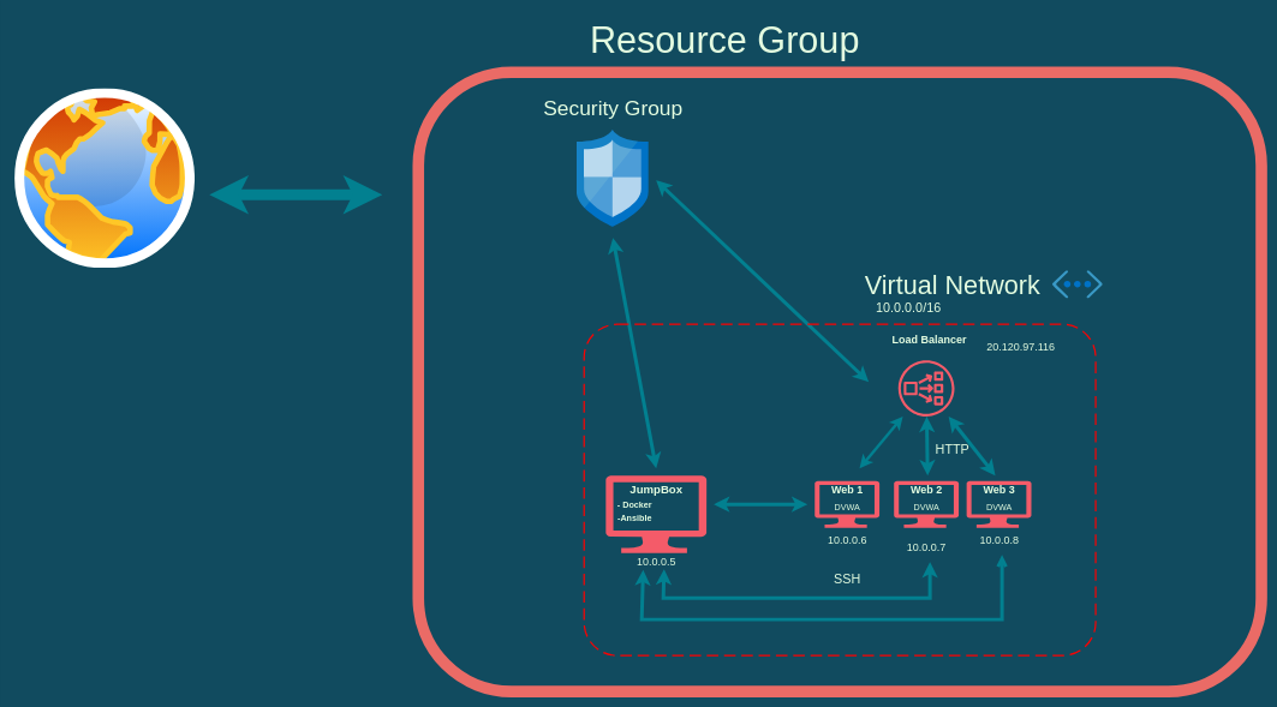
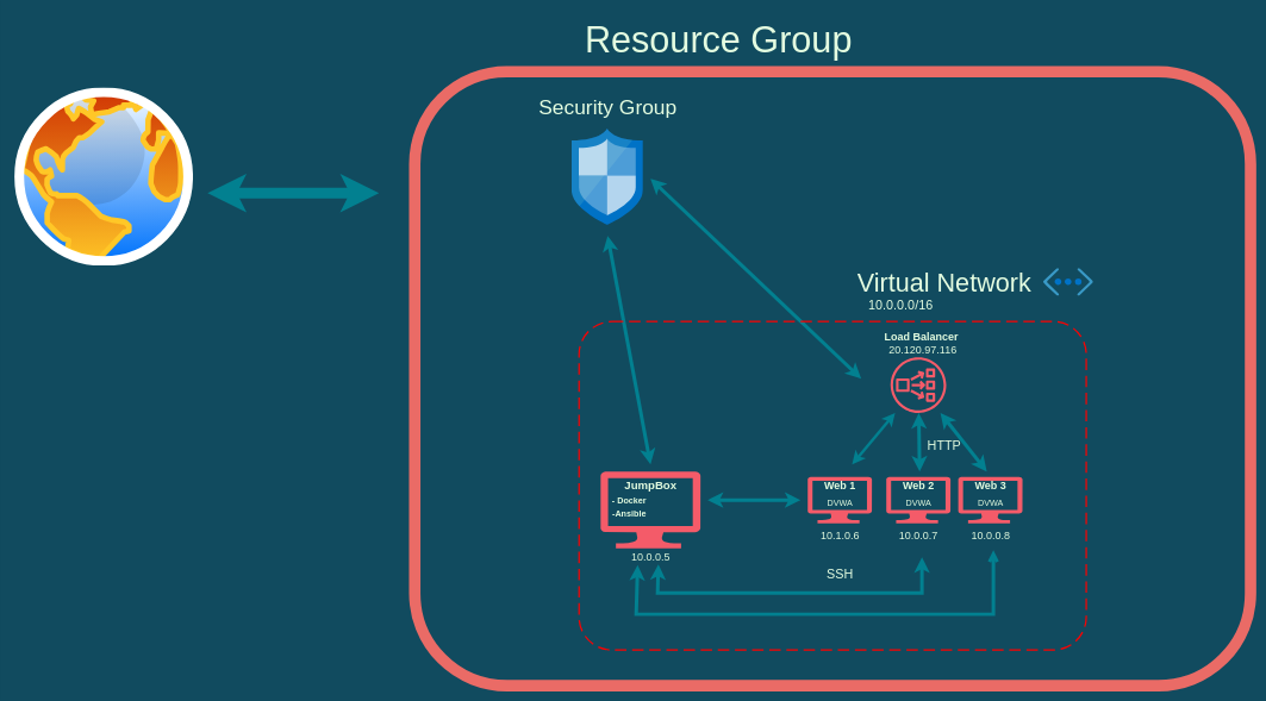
  <mxCell id="0" />
  <mxCell id="1" parent="0" />
  <mxCell id="2" value="" style="verticalLabelPosition=bottom;html=1;verticalAlign=top;align=center;strokeColor=none;fillColor=#F45B69;shape=mxgraph.azure.computer;pointerEvents=1;fontSize=15;fontStyle=1;fontColor=#E4FDE1;rounded=0;" vertex="1" parent="1"><mxGeometry x="1340.76" y="667.5" width="90" height="65" as="geometry" /></mxCell>
  <mxCell id="3" value="" style="verticalLabelPosition=bottom;html=1;verticalAlign=top;align=center;strokeColor=none;fillColor=#F45B69;shape=mxgraph.azure.computer;pointerEvents=1;fontColor=#E4FDE1;rounded=0;" vertex="1" parent="1"><mxGeometry x="1240" y="667.5" width="90" height="65" as="geometry" /></mxCell>
  <mxCell id="4" value="" style="verticalLabelPosition=bottom;html=1;verticalAlign=top;align=center;strokeColor=none;fillColor=#F45B69;shape=mxgraph.azure.computer;pointerEvents=1;fontColor=#E4FDE1;rounded=0;" vertex="1" parent="1"><mxGeometry x="1130" y="667.5" width="90" height="65" as="geometry" /></mxCell>
  <mxCell id="5" value="" style="verticalLabelPosition=bottom;html=1;verticalAlign=top;align=center;strokeColor=none;fillColor=#F45B69;shape=mxgraph.azure.computer;pointerEvents=1;fontColor=#E4FDE1;rounded=0;" vertex="1" parent="1"><mxGeometry x="840" y="660" width="140" height="107.5" as="geometry" /></mxCell>
  <mxCell id="6" value="" style="aspect=fixed;perimeter=ellipsePerimeter;html=1;align=center;shadow=0;dashed=0;spacingTop=3;image;image=img/lib/active_directory/internet_globe.svg;labelBackgroundColor=#114B5F;fillColor=#F45B69;strokeColor=#028090;fontColor=#E4FDE1;rounded=0;" vertex="1" parent="1"><mxGeometry x="20" y="122.5" width="250" height="250" as="geometry" /></mxCell>
  <mxCell id="7" value="Web 2" style="text;html=1;resizable=0;autosize=1;align=center;verticalAlign=middle;points=[];fillColor=none;strokeColor=none;rounded=0;fontSize=15;fontStyle=1;fontColor=#E4FDE1;" vertex="1" parent="1"><mxGeometry x="1255" y="670" width="60" height="20" as="geometry" /></mxCell>
  <mxCell id="8" value="Web 3" style="text;html=1;resizable=0;autosize=1;align=center;verticalAlign=middle;points=[];fillColor=none;strokeColor=none;rounded=0;fontSize=15;fontStyle=1;fontColor=#E4FDE1;" vertex="1" parent="1"><mxGeometry x="1355.76" y="670" width="60" height="20" as="geometry" /></mxCell>
  <mxCell id="9" value="" style="sketch=0;outlineConnect=0;fontColor=#E4FDE1;fillColor=#F45B69;strokeColor=none;dashed=0;verticalLabelPosition=bottom;verticalAlign=top;align=center;html=1;fontSize=12;fontStyle=0;aspect=fixed;pointerEvents=1;shape=mxgraph.aws4.network_load_balancer;rounded=0;" vertex="1" parent="1"><mxGeometry x="1246" y="500" width="78" height="78" as="geometry" /></mxCell>
  <mxCell id="10" value="" style="endArrow=classic;startArrow=classic;html=1;rounded=0;labelBackgroundColor=#114B5F;strokeColor=#028090;fontColor=#E4FDE1;strokeWidth=4;" edge="1" parent="1" target="9"><mxGeometry width="50" height="50" relative="1" as="geometry"><mxPoint x="1192.28" y="650" as="sourcePoint" /><mxPoint x="1242.28" y="590" as="targetPoint" /></mxGeometry></mxCell>
  <mxCell id="11" value="" style="endArrow=classic;startArrow=classic;html=1;rounded=0;labelBackgroundColor=#114B5F;strokeColor=#028090;fontColor=#E4FDE1;strokeWidth=5;" edge="1" parent="1" target="9"><mxGeometry width="50" height="50" relative="1" as="geometry"><mxPoint x="1286.78" y="660" as="sourcePoint" /><mxPoint x="1287.28" y="590" as="targetPoint" /></mxGeometry></mxCell>
  <mxCell id="12" value="" style="endArrow=classic;startArrow=classic;html=1;rounded=0;labelBackgroundColor=#114B5F;strokeColor=#028090;fontColor=#E4FDE1;strokeWidth=5;" edge="1" parent="1" target="9"><mxGeometry width="50" height="50" relative="1" as="geometry"><mxPoint x="1380.76" y="660" as="sourcePoint" /><mxPoint x="1360.76" y="580" as="targetPoint" /></mxGeometry></mxCell>
  <mxCell id="13" value="" style="endArrow=classic;startArrow=classic;html=1;rounded=0;labelBackgroundColor=#114B5F;strokeColor=#028090;fontColor=#E4FDE1;strokeWidth=5;" edge="1" parent="1"><mxGeometry width="50" height="50" relative="1" as="geometry"><mxPoint x="1120" y="700" as="sourcePoint" /><mxPoint x="990" y="700" as="targetPoint" /></mxGeometry></mxCell>
  <mxCell id="14" value="" style="endArrow=classic;startArrow=classic;html=1;rounded=0;labelBackgroundColor=#114B5F;strokeColor=#028090;fontColor=#E4FDE1;strokeWidth=5;exitX=0.657;exitY=1;exitDx=0;exitDy=0;exitPerimeter=0;" edge="1" parent="1" source="23"><mxGeometry width="50" height="50" relative="1" as="geometry"><mxPoint x="920" y="810" as="sourcePoint" /><mxPoint x="1290" y="780" as="targetPoint" /><Array as="points"><mxPoint x="920" y="830" /><mxPoint x="1030" y="830" /><mxPoint x="1040" y="830" /><mxPoint x="1290" y="830" /></Array></mxGeometry></mxCell>
  <mxCell id="15" value="" style="endArrow=open;startArrow=classic;html=1;rounded=0;labelBackgroundColor=#114B5F;strokeColor=#028090;fontColor=#E4FDE1;strokeWidth=5;exitX=0.243;exitY=1.05;exitDx=0;exitDy=0;exitPerimeter=0;entryX=0.561;entryY=1.5;entryDx=0;entryDy=0;entryPerimeter=0;" edge="1" parent="1" source="23" target="25"><mxGeometry width="50" height="50" relative="1" as="geometry"><mxPoint x="890" y="820" as="sourcePoint" /><mxPoint x="1390" y="800" as="targetPoint" /><Array as="points"><mxPoint x="890" y="860" /><mxPoint x="1390" y="860" /></Array></mxGeometry></mxCell>
  <mxCell id="16" value="JumpBox" style="text;html=1;resizable=0;autosize=1;align=center;verticalAlign=middle;points=[];fillColor=none;strokeColor=none;rounded=0;fontStyle=1;fontSize=16;fontColor=#E4FDE1;" vertex="1" parent="1"><mxGeometry x="865" y="670" width="90" height="20" as="geometry" /></mxCell>
  <mxCell id="17" value="&lt;font style=&quot;font-size: 12px&quot;&gt;&lt;b&gt;- Docker&lt;br&gt;&lt;/b&gt;&lt;/font&gt;" style="text;html=1;resizable=0;autosize=1;align=center;verticalAlign=middle;points=[];fillColor=none;strokeColor=none;rounded=0;fontSize=16;fontColor=#E4FDE1;" vertex="1" parent="1"><mxGeometry x="850" y="685" width="60" height="30" as="geometry" /></mxCell>
  <mxCell id="18" value="&lt;b&gt;-Ansible&lt;/b&gt;" style="text;html=1;resizable=0;autosize=1;align=center;verticalAlign=middle;points=[];fillColor=none;strokeColor=none;rounded=0;fontSize=12;fontColor=#E4FDE1;" vertex="1" parent="1"><mxGeometry x="850" y="710" width="60" height="20" as="geometry" /></mxCell>
  <mxCell id="19" value="Web 1" style="text;html=1;resizable=0;autosize=1;align=center;verticalAlign=middle;points=[];fillColor=none;strokeColor=none;rounded=0;fontSize=15;fontStyle=1;fontColor=#E4FDE1;" vertex="1" parent="1"><mxGeometry x="1145" y="670" width="60" height="20" as="geometry" /></mxCell>
  <mxCell id="20" value="DVWA" style="text;html=1;resizable=0;autosize=1;align=center;verticalAlign=middle;points=[];fillColor=none;strokeColor=none;rounded=0;fontSize=12;fontColor=#E4FDE1;" vertex="1" parent="1"><mxGeometry x="1260" y="695" width="50" height="20" as="geometry" /></mxCell>
  <mxCell id="21" value="DVWA" style="text;html=1;resizable=0;autosize=1;align=center;verticalAlign=middle;points=[];fillColor=none;strokeColor=none;rounded=0;fontSize=12;fontColor=#E4FDE1;" vertex="1" parent="1"><mxGeometry x="1360.76" y="695" width="50" height="20" as="geometry" /></mxCell>
  <mxCell id="22" value="DVWA" style="text;html=1;resizable=0;autosize=1;align=center;verticalAlign=middle;points=[];fillColor=none;strokeColor=none;rounded=0;fontSize=12;fontColor=#E4FDE1;" vertex="1" parent="1"><mxGeometry x="1150" y="695" width="50" height="20" as="geometry" /></mxCell>
  <mxCell id="23" value="10.0.0.5" style="text;html=1;resizable=0;autosize=1;align=center;verticalAlign=middle;points=[];fillColor=none;strokeColor=none;rounded=0;fontSize=15;fontColor=#E4FDE1;" vertex="1" parent="1"><mxGeometry x="875" y="770" width="70" height="20" as="geometry" /></mxCell>
- <mxCell id="24" value="10.0.0.7" style="text;html=1;resizable=0;autosize=1;align=center;verticalAlign=middle;points=[];fillColor=none;strokeColor=none;rounded=0;fontSize=15;fontColor=#E4FDE1;" vertex="1" parent="1"><mxGeometry x="1250" y="750" width="70" height="20" as="geometry" /></mxCell>
+ <mxCell id="24" value="10.0.0.7" style="text;html=1;resizable=0;autosize=1;align=center;verticalAlign=middle;points=[];fillColor=none;strokeColor=none;rounded=0;fontSize=15;fontColor=#E4FDE1;" vertex="1" parent="1"><mxGeometry x="1250" y="740" width="70" height="20" as="geometry" /></mxCell>
  <mxCell id="25" value="10.0.0.8" style="text;html=1;resizable=0;autosize=1;align=center;verticalAlign=middle;points=[];fillColor=none;strokeColor=none;rounded=0;fontSize=15;fontColor=#E4FDE1;" vertex="1" parent="1"><mxGeometry x="1350.76" y="740" width="70" height="20" as="geometry" /></mxCell>
- <mxCell id="26" value="10.0.0.6" style="text;html=1;resizable=0;autosize=1;align=center;verticalAlign=middle;points=[];fillColor=none;strokeColor=none;rounded=0;fontSize=15;fontColor=#E4FDE1;" vertex="1" parent="1"><mxGeometry x="1140" y="740" width="70" height="20" as="geometry" /></mxCell>
+ <mxCell id="26" value="10.1.0.6" style="text;html=1;resizable=0;autosize=1;align=center;verticalAlign=middle;points=[];fillColor=none;strokeColor=none;rounded=0;fontSize=15;fontColor=#E4FDE1;" vertex="1" parent="1"><mxGeometry x="1140" y="740" width="70" height="20" as="geometry" /></mxCell>
  <mxCell id="27" value="&lt;b&gt;Load Balancer&amp;nbsp;&lt;/b&gt;" style="text;html=1;resizable=0;autosize=1;align=center;verticalAlign=middle;points=[];fillColor=none;strokeColor=none;rounded=0;fontSize=15;fontColor=#E4FDE1;" vertex="1" parent="1"><mxGeometry x="1230.76" y="460" width="120" height="20" as="geometry" /></mxCell>
- <mxCell id="28" value="20.120.97.116" style="text;html=1;resizable=0;autosize=1;align=center;verticalAlign=middle;points=[];fillColor=none;strokeColor=none;rounded=0;fontSize=15;fontColor=#E4FDE1;" vertex="1" parent="1"><mxGeometry x="1360.76" y="470" width="110" height="20" as="geometry" /></mxCell>
+ <mxCell id="28" value="20.120.97.116" style="text;html=1;resizable=0;autosize=1;align=center;verticalAlign=middle;points=[];fillColor=none;strokeColor=none;rounded=0;fontSize=15;fontColor=#E4FDE1;" vertex="1" parent="1"><mxGeometry x="1235.76" y="480" width="110" height="20" as="geometry" /></mxCell>
  <mxCell id="29" value="" style="sketch=0;aspect=fixed;html=1;points=[];align=center;image;fontSize=12;image=img/lib/mscae/Virtual_Network_Classic.svg;fontColor=#E4FDE1;strokeColor=#EA6B66;strokeWidth=16;fillColor=none;" vertex="1" parent="1"><mxGeometry x="1460.36" y="375.5" width="69.64" height="39" as="geometry" /></mxCell>
  <mxCell id="30" value="&lt;font style=&quot;font-size: 36px&quot;&gt;Virtual Network&lt;/font&gt;" style="text;html=1;resizable=0;autosize=1;align=center;verticalAlign=middle;points=[];fillColor=none;strokeColor=none;rounded=0;sketch=0;fontColor=#E4FDE1;" vertex="1" parent="1"><mxGeometry x="1190.76" y="380" width="260" height="30" as="geometry" /></mxCell>
  <mxCell id="31" value="&lt;font style=&quot;font-size: 18px&quot;&gt;10.0.0.0/16&lt;/font&gt;" style="text;html=1;resizable=0;autosize=1;align=center;verticalAlign=middle;points=[];fillColor=none;strokeColor=none;rounded=0;sketch=0;fontSize=36;fontColor=#E4FDE1;" vertex="1" parent="1"><mxGeometry x="1205" y="390" width="110" height="60" as="geometry" /></mxCell>
  <mxCell id="32" value="SSH" style="text;html=1;resizable=0;autosize=1;align=center;verticalAlign=middle;points=[];fillColor=none;strokeColor=none;rounded=0;sketch=0;fontSize=18;fontColor=#E4FDE1;" vertex="1" parent="1"><mxGeometry x="1150" y="790" width="50" height="30" as="geometry" /></mxCell>
  <mxCell id="33" value="HTTP" style="text;html=1;resizable=0;autosize=1;align=center;verticalAlign=middle;points=[];fillColor=none;strokeColor=none;rounded=0;sketch=0;fontSize=18;fontColor=#E4FDE1;rotation=0;" vertex="1" parent="1"><mxGeometry x="1290.76" y="610" width="60" height="30" as="geometry" /></mxCell>
  <mxCell id="34" value="Security Group" style="text;html=1;resizable=0;autosize=1;align=center;verticalAlign=middle;points=[];fillColor=none;strokeColor=none;rounded=0;sketch=0;fontSize=29;fontColor=#E4FDE1;" vertex="1" parent="1"><mxGeometry x="744.95" y="130" width="210" height="40" as="geometry" /></mxCell>
  <mxCell id="35" value="" style="sketch=0;aspect=fixed;html=1;points=[];align=center;image;fontSize=12;image=img/lib/mscae/Network_Security_Groups_Classic.svg;fontColor=#E4FDE1;strokeColor=#EA6B66;strokeWidth=16;fillColor=none;" vertex="1" parent="1"><mxGeometry x="800" y="180" width="99.9" height="135" as="geometry" /></mxCell>
  <mxCell id="36" value="" style="endArrow=classic;startArrow=classic;html=1;sketch=0;fontSize=29;fontColor=#E4FDE1;strokeColor=#028090;strokeWidth=5;fillColor=#F45B69;curved=0;" edge="1" parent="1"><mxGeometry width="50" height="50" relative="1" as="geometry"><mxPoint x="910" y="250" as="sourcePoint" /><mxPoint x="1205" y="530" as="targetPoint" /></mxGeometry></mxCell>
  <mxCell id="37" value="" style="endArrow=classic;startArrow=classic;html=1;sketch=0;fontSize=29;fontColor=#E4FDE1;strokeColor=#028090;strokeWidth=5;fillColor=#F45B69;curved=0;" edge="1" parent="1"><mxGeometry width="50" height="50" relative="1" as="geometry"><mxPoint x="910" y="650" as="sourcePoint" /><mxPoint x="850" y="330" as="targetPoint" /></mxGeometry></mxCell>
  <mxCell id="38" value="" style="rounded=1;arcSize=10;dashed=1;strokeColor=#ff0000;fillColor=none;gradientColor=none;dashPattern=8 4;strokeWidth=2;sketch=0;fontSize=29;fontColor=#E4FDE1;" vertex="1" parent="1"><mxGeometry x="810" y="450" width="710" height="460" as="geometry" /></mxCell>
  <mxCell id="39" value="" style="rounded=1;whiteSpace=wrap;html=1;sketch=0;fontSize=29;fontColor=#E4FDE1;strokeColor=#EA6B66;strokeWidth=16;fillColor=none;" vertex="1" parent="1"><mxGeometry x="580" y="100" width="1170" height="860" as="geometry" /></mxCell>
  <mxCell id="40" value="Resource Group" style="text;html=1;resizable=0;autosize=1;align=center;verticalAlign=middle;points=[];fillColor=none;strokeColor=none;rounded=0;sketch=0;fontSize=51;fontColor=#E4FDE1;" vertex="1" parent="1"><mxGeometry x="810" y="20" width="390" height="70" as="geometry" /></mxCell>
  <mxCell id="41" value="" style="endArrow=classic;startArrow=classic;html=1;sketch=0;fontSize=51;fontColor=#E4FDE1;strokeColor=#028090;strokeWidth=15;fillColor=#F45B69;curved=0;" edge="1" parent="1"><mxGeometry width="50" height="50" relative="1" as="geometry"><mxPoint x="290" y="270" as="sourcePoint" /><mxPoint x="530" y="270" as="targetPoint" /><Array as="points"><mxPoint x="400" y="270" /></Array></mxGeometry></mxCell>
